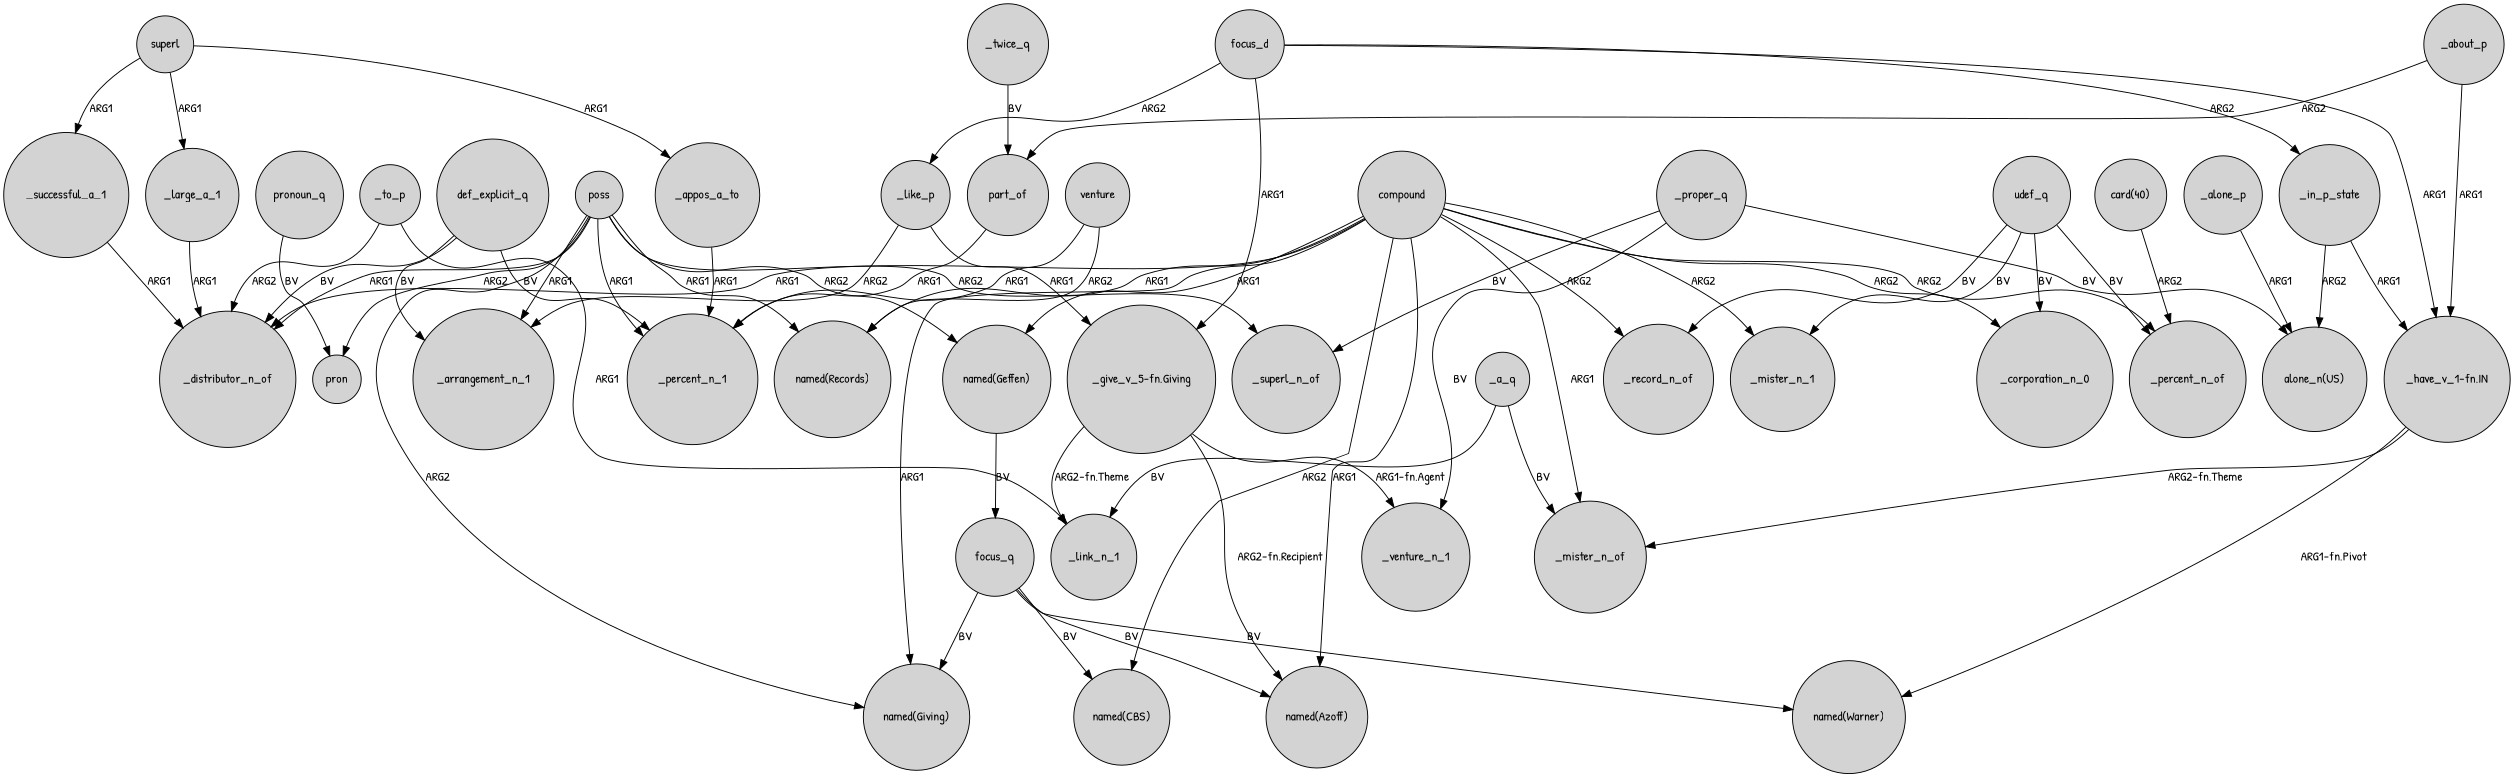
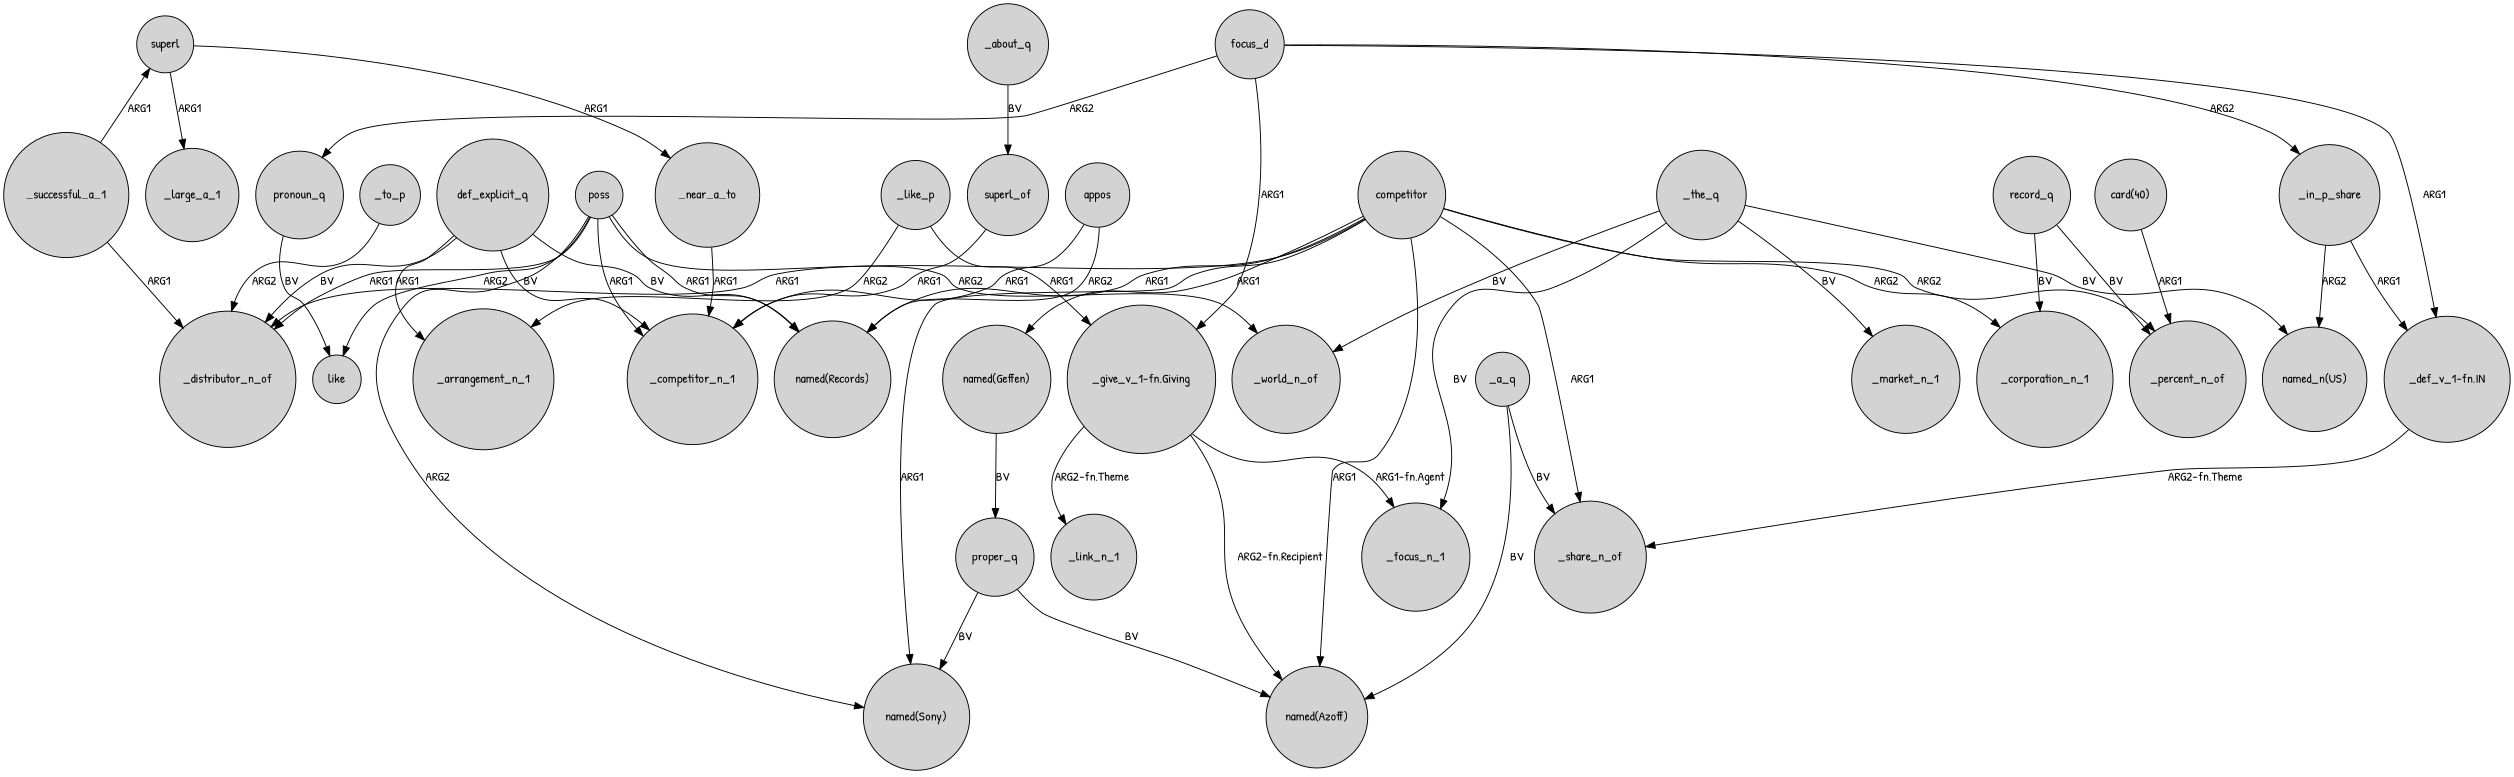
  digraph {
    fontname="Patrick Hand"
    node [fontname="Patrick Hand" shape=circle style=filled]
    edge [fontname="Patrick Hand"]
    superl
    _large_a_1
-   _near_a_to [label=_appos_a_to]
+   _near_a_to
    _successful_a_1
    _distributor_n_of
-   _competitor_n_1 [label=_percent_n_1]
-   compound
+   _competitor_n_1
+   compound [label=competitor]
    "named(Azoff)"
    "named(Records)"
    "named(Geffen)"
-   _share_n_of [label=_mister_n_of]
-   "named(CBS)"
+   _share_n_of
    _percent_n_of
-   _record_n_of
-   _mister_n_1
-   _corporation_n_1 [label=_corporation_n_0]
-   "named(Sony)" [label="named(Giving)"]
-   proper_q [label=focus_q]
+   _corporation_n_1
+   "named(Sony)"
+   proper_q
    focus_d
-   "_have_v_1-fn.IN"
-   "_give_v_1-fn.Giving" [label="_give_v_5-fn.Giving"]
+   "_have_v_1-fn.IN" [label="_def_v_1-fn.IN"]
+   "_give_v_1-fn.Giving"
    _like_p
-   _in_p_state
-   "named(Warner)"
-   _venture_n_1
+   _in_p_state [label=_in_p_share]
+   _venture_n_1 [label=_focus_n_1]
    _link_n_1
    _arrangement_n_1
-   "named_n(US)" [label="alone_n(US)"]
+   "named_n(US)"
    poss
-   pron
-   _world_n_of [label=_superl_n_of]
+   pron [label=like]
+   _world_n_of
    "card(40)"
-   udef_q
-   _about_p
-   part_of
+   udef_q [label=record_q]
+   part_of [label=superl_of]
    def_explicit_q
-   _the_q [label=_proper_q]
+   _the_q
+   _market_n_1
    _to_p
    _a_q
-   _alone_p
    pronoun_q
-   appos [label=venture]
-   _twice_q
+   appos
+   _twice_q [label=_about_q]
    superl -> _large_a_1 [label=ARG1]
    superl -> _near_a_to [label=ARG1]
-   superl -> _successful_a_1 [label=ARG1]
-   _large_a_1 -> _distributor_n_of [label=ARG1]
+   _successful_a_1 -> superl [label=ARG1]
    _near_a_to -> _competitor_n_1 [label=ARG1]
    _successful_a_1 -> _distributor_n_of [label=ARG1]
    compound -> _distributor_n_of [label=ARG1]
    compound -> "named(Azoff)" [label=ARG1]
    compound -> "named(Records)" [label=ARG1]
    compound -> "named(Geffen)" [label=ARG1]
    compound -> _share_n_of [label=ARG1]
-   compound -> "named(CBS)" [label=ARG2]
    compound -> _percent_n_of [label=ARG2]
-   compound -> _record_n_of [label=ARG2]
-   compound -> _mister_n_1 [label=ARG2]
    compound -> _corporation_n_1 [label=ARG2]
    compound -> "named(Sony)" [label=ARG1]
    "named(Geffen)" -> proper_q [label=BV]
    proper_q -> "named(Azoff)" [label=BV]
-   proper_q -> "named(CBS)" [label=BV]
    proper_q -> "named(Sony)" [label=BV]
-   proper_q -> "named(Warner)" [label=BV]
    focus_d -> "_have_v_1-fn.IN" [label=ARG1]
    focus_d -> "_give_v_1-fn.Giving" [label=ARG1]
-   focus_d -> _like_p [label=ARG2]
+   focus_d -> pronoun_q [label=ARG2]
    focus_d -> _in_p_state [label=ARG2]
    "_have_v_1-fn.IN" -> _share_n_of [label="ARG2-fn.Theme"]
-   "_have_v_1-fn.IN" -> "named(Warner)" [label="ARG1-fn.Pivot"]
    "_give_v_1-fn.Giving" -> "named(Azoff)" [label="ARG2-fn.Recipient"]
    "_give_v_1-fn.Giving" -> _venture_n_1 [label="ARG1-fn.Agent"]
    "_give_v_1-fn.Giving" -> _link_n_1 [label="ARG2-fn.Theme"]
    _like_p -> "_give_v_1-fn.Giving" [label=ARG1]
    _like_p -> _arrangement_n_1 [label=ARG2]
    _in_p_state -> "_have_v_1-fn.IN" [label=ARG1]
    _in_p_state -> "named_n(US)" [label=ARG2]
    poss -> _distributor_n_of [label=ARG1]
    poss -> _competitor_n_1 [label=ARG1]
    poss -> "named(Records)" [label=ARG1]
-   poss -> "named(Geffen)" [label=ARG2]
    poss -> "named(Sony)" [label=ARG2]
-   poss -> _arrangement_n_1 [label=ARG1]
    poss -> pron [label=ARG2]
    poss -> _world_n_of [label=ARG2]
-   "card(40)" -> _percent_n_of [label=ARG2]
+   "card(40)" -> _percent_n_of [label=ARG1]
    udef_q -> _percent_n_of [label=BV]
-   udef_q -> _record_n_of [label=BV]
-   udef_q -> _mister_n_1 [label=BV]
    udef_q -> _corporation_n_1 [label=BV]
-   _about_p -> "_have_v_1-fn.IN" [label=ARG1]
-   _about_p -> part_of [label=ARG2]
    part_of -> _competitor_n_1 [label=ARG1]
    def_explicit_q -> _distributor_n_of [label=BV]
    def_explicit_q -> _competitor_n_1 [label=BV]
-   def_explicit_q -> _arrangement_n_1 [label=BV]
+   def_explicit_q -> "named(Records)" [label=BV]
+   def_explicit_q -> _arrangement_n_1 [label=ARG1]
    _the_q -> _venture_n_1 [label=BV]
    _the_q -> "named_n(US)" [label=BV]
    _the_q -> _world_n_of [label=BV]
+   _the_q -> _market_n_1 [label=BV]
    _to_p -> _distributor_n_of [label=ARG2]
-   _to_p -> _link_n_1 [label=ARG1]
    _a_q -> _share_n_of [label=BV]
-   _a_q -> _link_n_1 [label=BV]
-   _alone_p -> "named_n(US)" [label=ARG1]
+   _a_q -> "named(Azoff)" [label=BV]
    pronoun_q -> pron [label=BV]
    appos -> _competitor_n_1 [label=ARG1]
    appos -> "named(Records)" [label=ARG2]
    _twice_q -> part_of [label=BV]
  }
